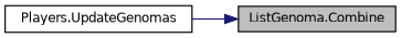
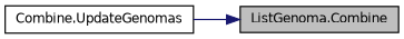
  digraph {
    rankdir=RL
    node [color=black fontname=Helvetica fontsize=10 shape=record style=filled]
    n1 [fillcolor=grey75 fontcolor=black height=0.2 label="ListGenoma.Combine" width=0.4]
-   n2 [fillcolor=white height=0.2 label="Players.UpdateGenomas" width=0.4]
+   n2 [fillcolor=white height=0.2 label="Combine.UpdateGenomas" width=0.4]
    n1 -> n2 [color=midnightblue dir=back fontname=Helvetica fontsize=10 labelfontname=Helvetica labelfontsize=10 style=solid]
  }
